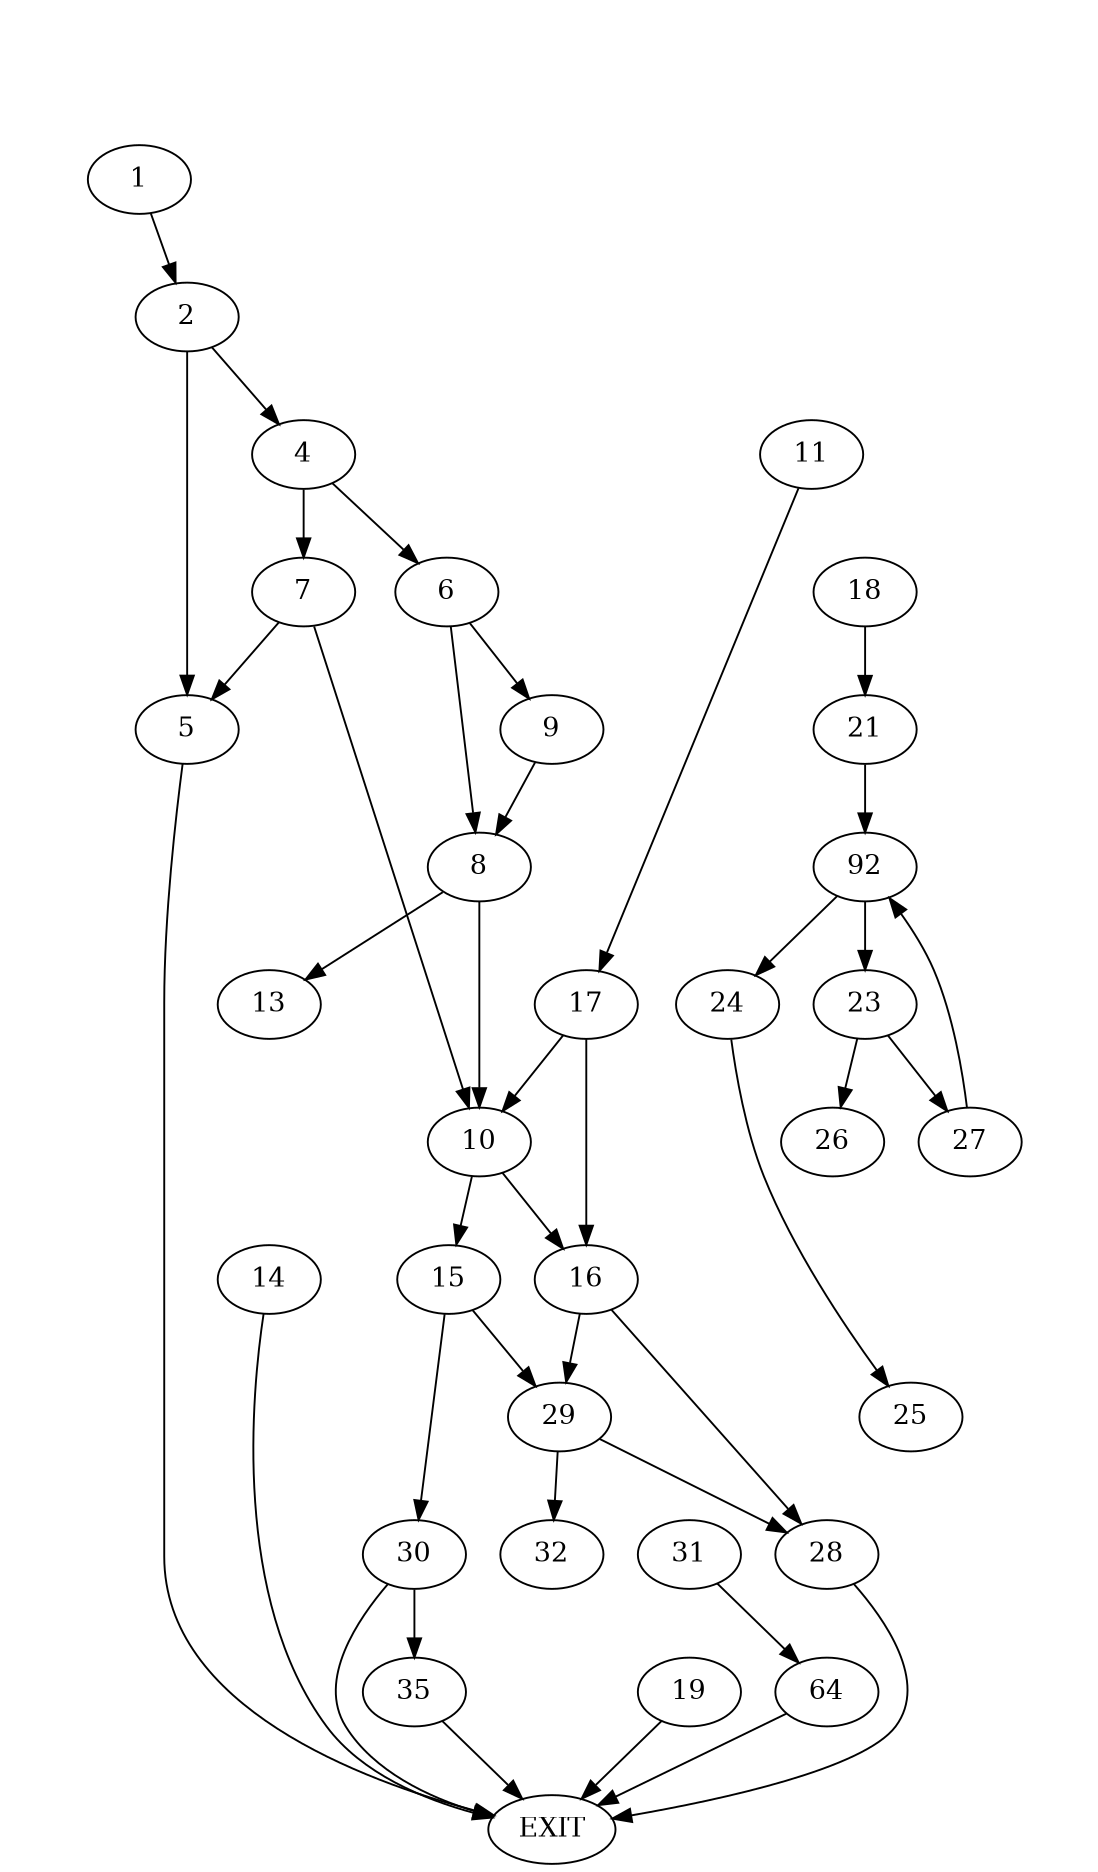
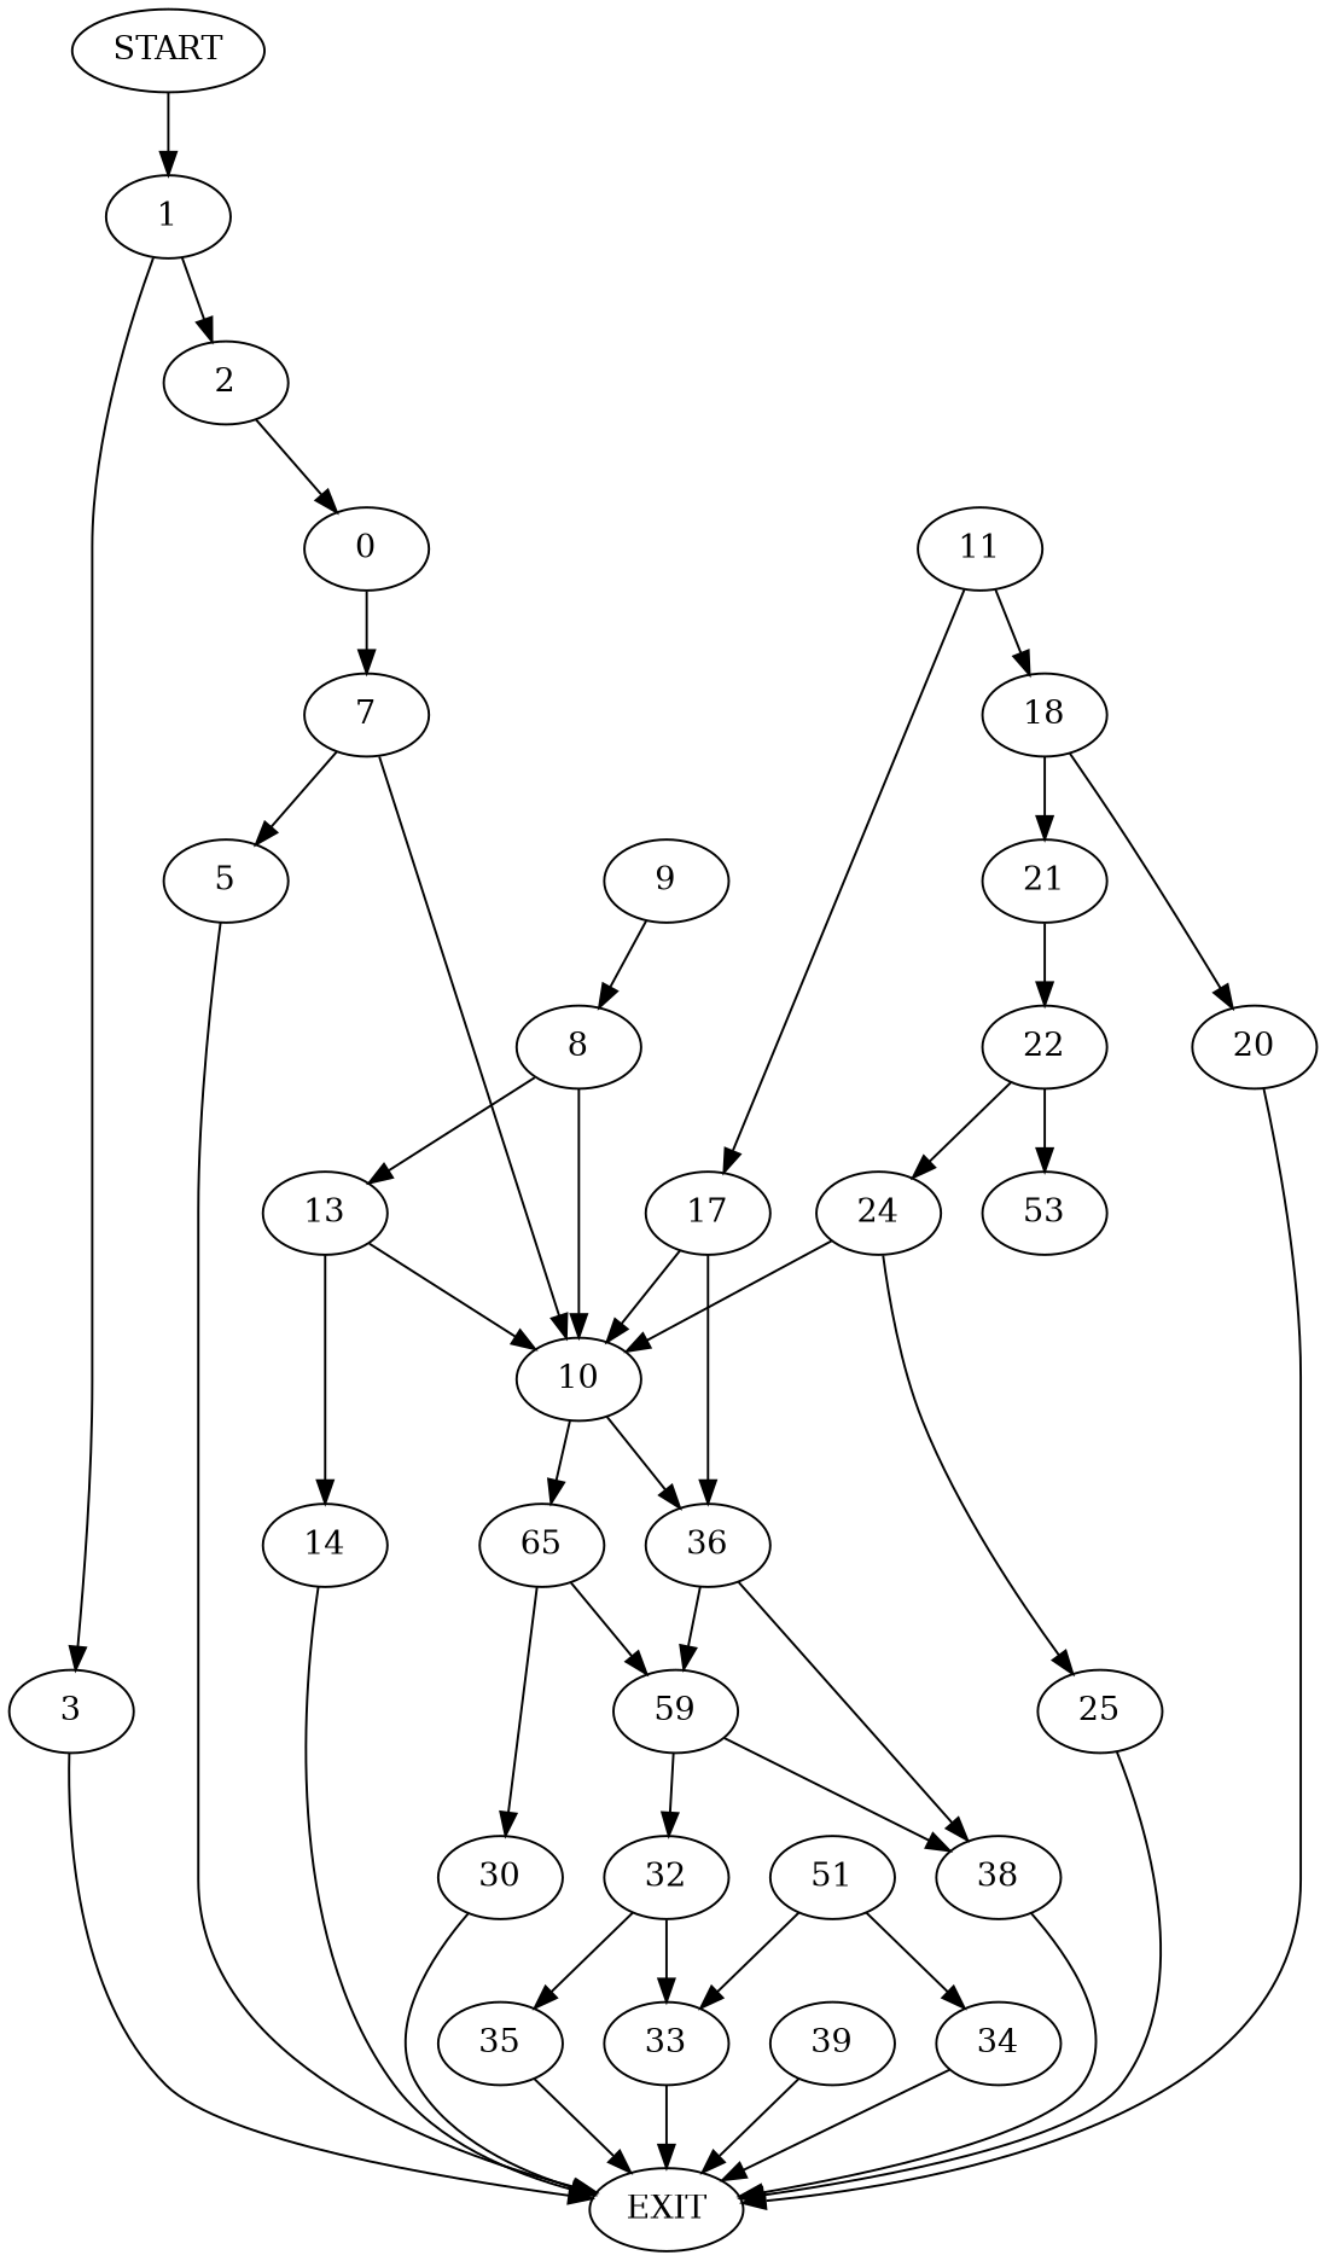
  digraph {
+   n1 [label=START]
    1
    2
+   3
    n5 [label=EXIT]
-   4
+   4 [label=0]
    5
-   6
    7
    8
    9
    10
    13
-   15
-   16
+   15 [label=65]
+   16 [label=36]
    11
    17
    18
    14
-   29
+   29 [label=59]
    30
-   28
+   28 [label=38]
+   20
    21
    32
-   19
-   22 [label=92]
-   23
+   19 [label=39]
+   22
+   23 [label=53]
    24
-   26
-   27
    25
-   31
-   34 [label=64]
+   31 [label=51]
+   33
+   34
    35
+   n1 -> 1
    1 -> 2
+   1 -> 3
    2 -> 4
-   2 -> 5
-   4 -> 6
+   3 -> n5
    4 -> 7
    5 -> n5
-   6 -> 8
-   6 -> 9
    7 -> 5
    7 -> 10
    8 -> 10
    8 -> 13
    9 -> 8
    10 -> 15
    10 -> 16
+   13 -> 10
+   13 -> 14
    15 -> 29
    15 -> 30
    16 -> 29
    16 -> 28
    11 -> 17
+   11 -> 18
    17 -> 10
    17 -> 16
+   18 -> 20
    18 -> 21
    14 -> n5
    29 -> 28
    29 -> 32
    30 -> n5
    28 -> n5
+   20 -> n5
    21 -> 22
-   30 -> 35
+   32 -> 33
+   32 -> 35
    19 -> n5
    22 -> 23
    22 -> 24
-   23 -> 26
-   23 -> 27
+   24 -> 10
    24 -> 25
-   27 -> 22
+   25 -> n5
+   31 -> 33
    31 -> 34
+   33 -> n5
    34 -> n5
    35 -> n5
  }
